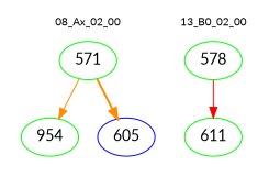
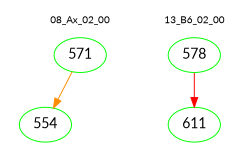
  digraph {
    fontname=Lato
    node [color=green fontname=Lato]
    edge [color=darkorange fontname=Lato style=solid]
    n1 [label=571]
-   n2 [label=954]
-   n3 [color=blue label=605]
+   n2 [label=554]
    n4 [label=578]
    n5 [label=611]
    subgraph cluster_1 {
      color=white
      fontsize=10
      label="08_Ax_02_00"
      n1
      n2
-     n3
    }
    subgraph cluster_2 {
      color=white
      fontsize=10
-     label="13_B0_02_00"
+     label="13_B6_02_00"
      n4
      n5
    }
    n1 -> n2
-   n1 -> n3 [style=bold]
    n4 -> n5 [color=red]
  }
